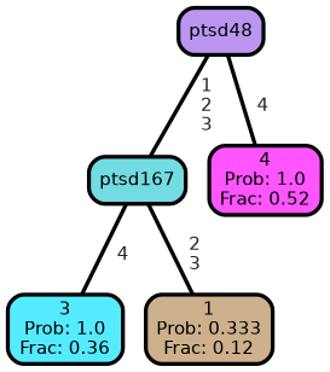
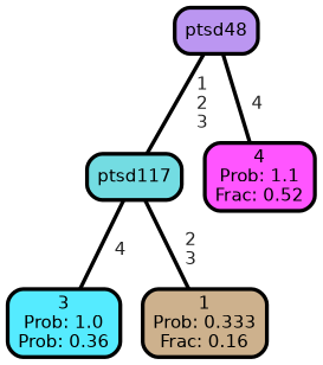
  graph {
    ranksep="0 equally"
    splines=straight
    node [color=black fontcolor=black fontname=helvetica penwidth=3 shape=box style="filled, rounded"]
    edge [color=black fontcolor=grey14 fontname=helvetica fontweight=bold penwidth=3]
-   n1 [fillcolor="#55ebff" label="3\nProb: 1.0\nFrac: 0.36"]
-   n2 [fillcolor="#73dce2" label=ptsd167]
-   n3 [fillcolor="#cdb18d" label="1\nProb: 0.333\nFrac: 0.12"]
+   n1 [fillcolor="#55ebff" label="3\nProb: 1.0\nProb: 0.36"]
+   n2 [fillcolor="#73dce2" label=ptsd117]
+   n3 [fillcolor="#cdb18d" label="1\nProb: 0.333\nFrac: 0.16"]
    n4 [fillcolor="#bb96f1" label=ptsd48]
-   n5 [fillcolor="#ff55ff" label="4\nProb: 1.0\nFrac: 0.52"]
+   n5 [fillcolor="#ff55ff" label="4\nProb: 1.1\nFrac: 0.52"]
    subgraph sub_1 {
      rank=same
    }
    n2 -- n1 [label=" 4"]
    n2 -- n3 [label=" 2\n 3"]
    n4 -- n2 [label=" 1\n 2\n 3"]
    n4 -- n5 [label=" 4"]
  }
